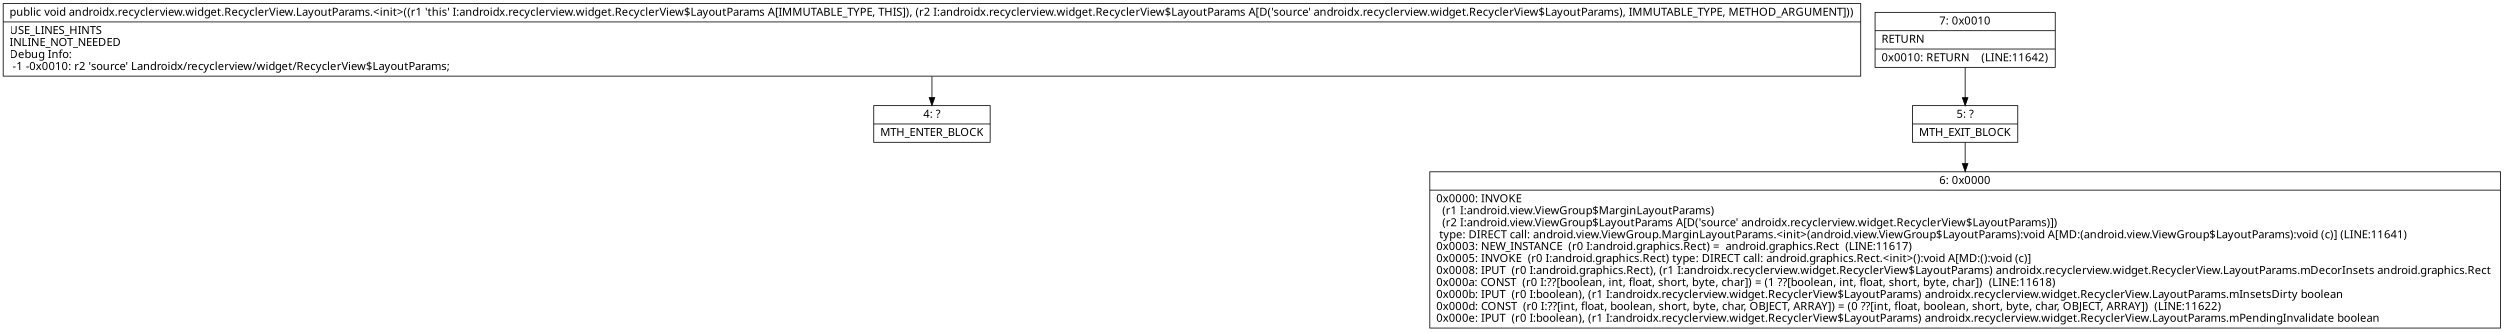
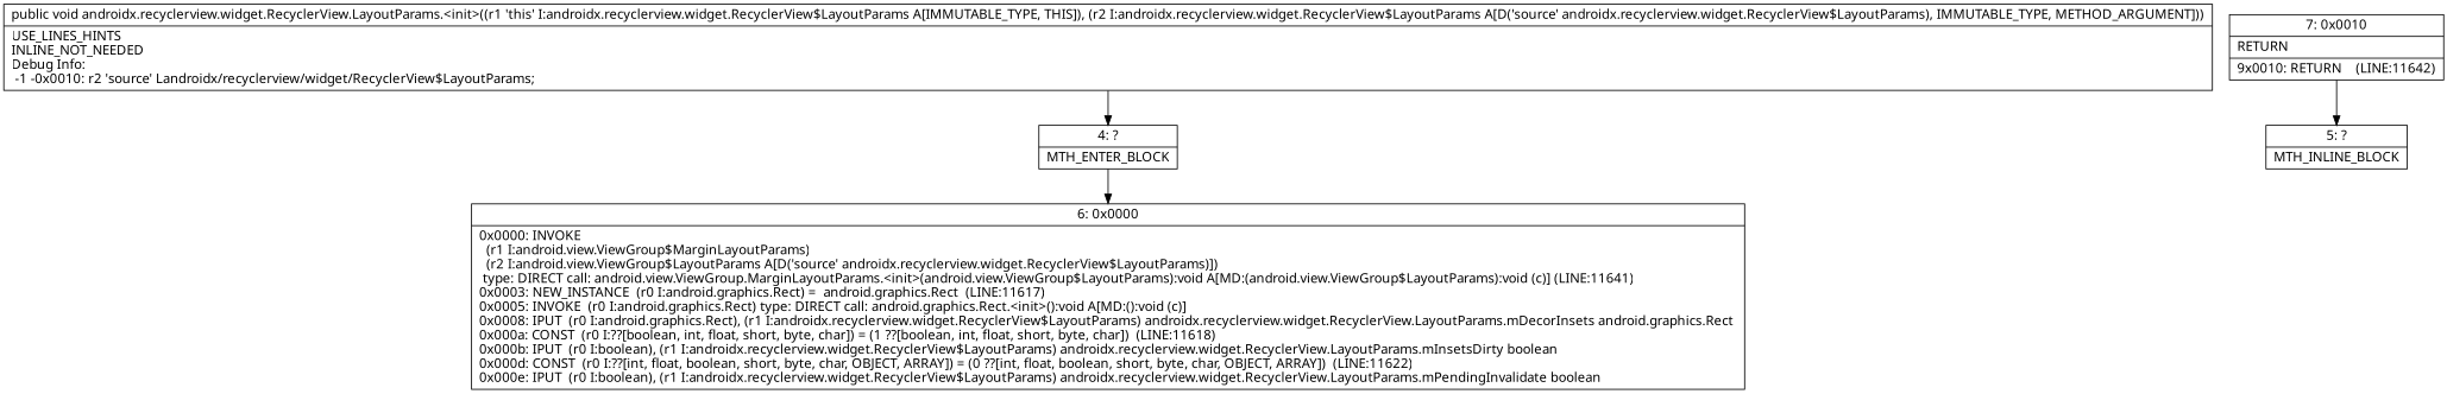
  digraph {
    fontname="Noto Sans"
    node [fontname="Noto Sans" shape=record]
    edge [fontname="Noto Sans"]
    n1 [label="{4\:\ ?|MTH_ENTER_BLOCK\l}"]
    n2 [label="{6\:\ 0x0000|0x0000: INVOKE  \l  (r1 I:android.view.ViewGroup$MarginLayoutParams)\l  (r2 I:android.view.ViewGroup$LayoutParams A[D('source' androidx.recyclerview.widget.RecyclerView$LayoutParams)])\l type: DIRECT call: android.view.ViewGroup.MarginLayoutParams.\<init\>(android.view.ViewGroup$LayoutParams):void A[MD:(android.view.ViewGroup$LayoutParams):void (c)] (LINE:11641)\l0x0003: NEW_INSTANCE  (r0 I:android.graphics.Rect) =  android.graphics.Rect  (LINE:11617)\l0x0005: INVOKE  (r0 I:android.graphics.Rect) type: DIRECT call: android.graphics.Rect.\<init\>():void A[MD:():void (c)]\l0x0008: IPUT  (r0 I:android.graphics.Rect), (r1 I:androidx.recyclerview.widget.RecyclerView$LayoutParams) androidx.recyclerview.widget.RecyclerView.LayoutParams.mDecorInsets android.graphics.Rect \l0x000a: CONST  (r0 I:??[boolean, int, float, short, byte, char]) = (1 ??[boolean, int, float, short, byte, char])  (LINE:11618)\l0x000b: IPUT  (r0 I:boolean), (r1 I:androidx.recyclerview.widget.RecyclerView$LayoutParams) androidx.recyclerview.widget.RecyclerView.LayoutParams.mInsetsDirty boolean \l0x000d: CONST  (r0 I:??[int, float, boolean, short, byte, char, OBJECT, ARRAY]) = (0 ??[int, float, boolean, short, byte, char, OBJECT, ARRAY])  (LINE:11622)\l0x000e: IPUT  (r0 I:boolean), (r1 I:androidx.recyclerview.widget.RecyclerView$LayoutParams) androidx.recyclerview.widget.RecyclerView.LayoutParams.mPendingInvalidate boolean \l}"]
-   n3 [label="{7\:\ 0x0010|RETURN\l|0x0010: RETURN    (LINE:11642)\l}"]
-   n4 [label="{5\:\ ?|MTH_EXIT_BLOCK\l}"]
+   n3 [label="{7\:\ 0x0010|RETURN\l|9x0010: RETURN    (LINE:11642)\l}"]
+   n4 [label="{5\:\ ?|MTH_INLINE_BLOCK\l}"]
    n5 [label="{public void androidx.recyclerview.widget.RecyclerView.LayoutParams.\<init\>((r1 'this' I:androidx.recyclerview.widget.RecyclerView$LayoutParams A[IMMUTABLE_TYPE, THIS]), (r2 I:androidx.recyclerview.widget.RecyclerView$LayoutParams A[D('source' androidx.recyclerview.widget.RecyclerView$LayoutParams), IMMUTABLE_TYPE, METHOD_ARGUMENT]))  | USE_LINES_HINTS\lINLINE_NOT_NEEDED\lDebug Info:\l  \-1 \-0x0010: r2 'source' Landroidx\/recyclerview\/widget\/RecyclerView$LayoutParams;\l}"]
-   n4 -> n2
+   n1 -> n2
    n3 -> n4
    n5 -> n1
  }
